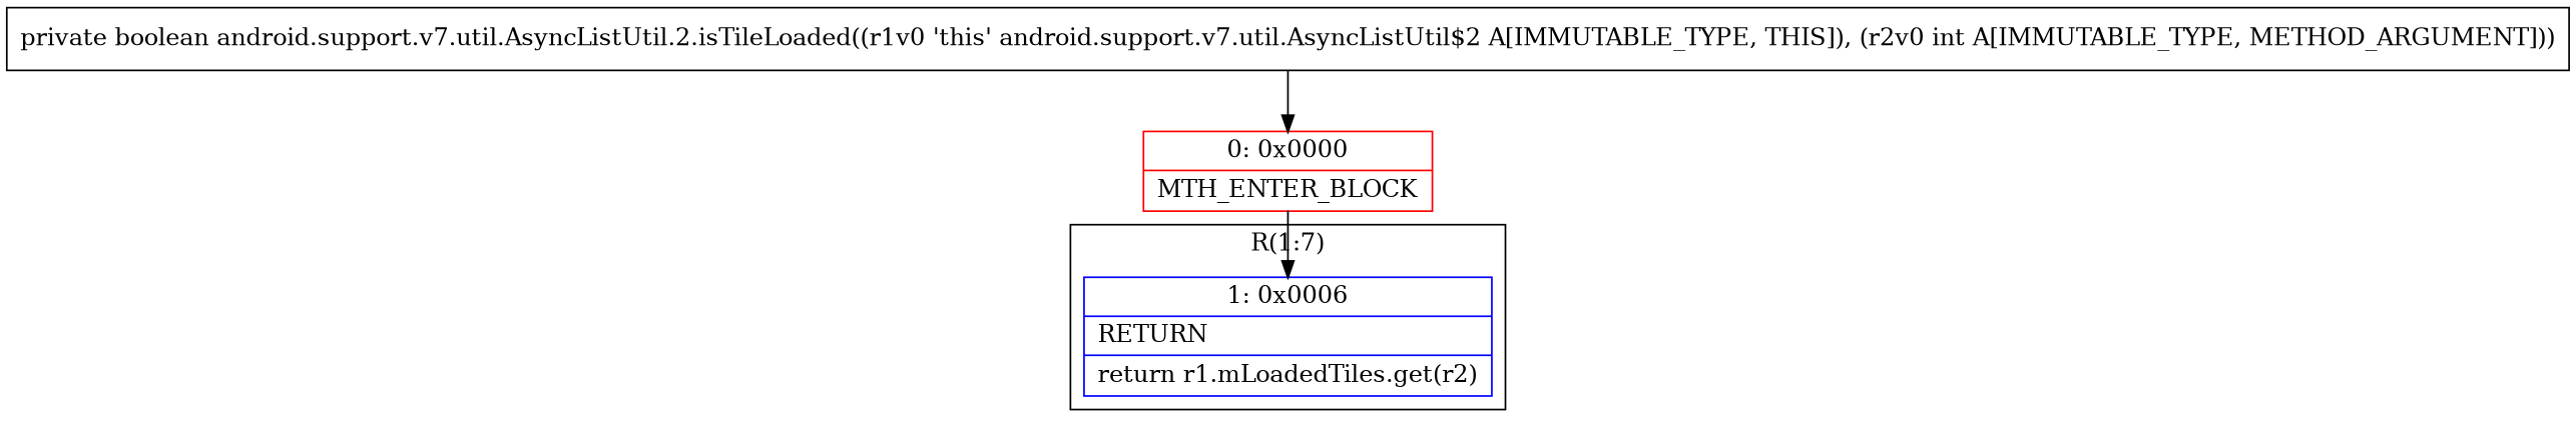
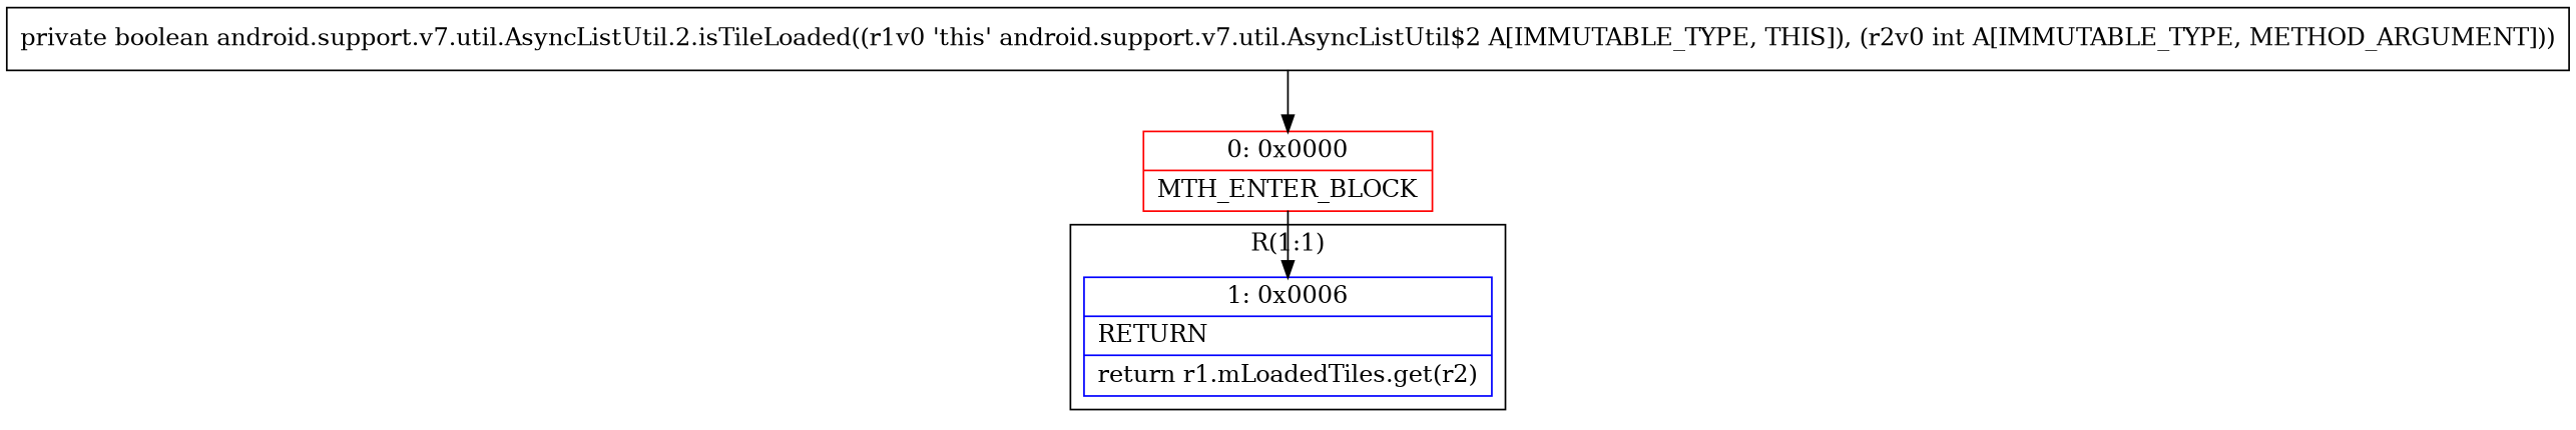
  digraph {
    node [shape=record]
    n1 [color=blue label="{1\:\ 0x0006|RETURN\l|return r1.mLoadedTiles.get(r2)\l}"]
    n2 [color=red label="{0\:\ 0x0000|MTH_ENTER_BLOCK\l}"]
    n3 [label="{private boolean android.support.v7.util.AsyncListUtil.2.isTileLoaded((r1v0 'this' android.support.v7.util.AsyncListUtil$2 A[IMMUTABLE_TYPE, THIS]), (r2v0 int A[IMMUTABLE_TYPE, METHOD_ARGUMENT])) }"]
    subgraph cluster_1 {
-     label="R(1:7)"
+     label="R(1:1)"
      n1
    }
    n2 -> n1
    n3 -> n2
  }
